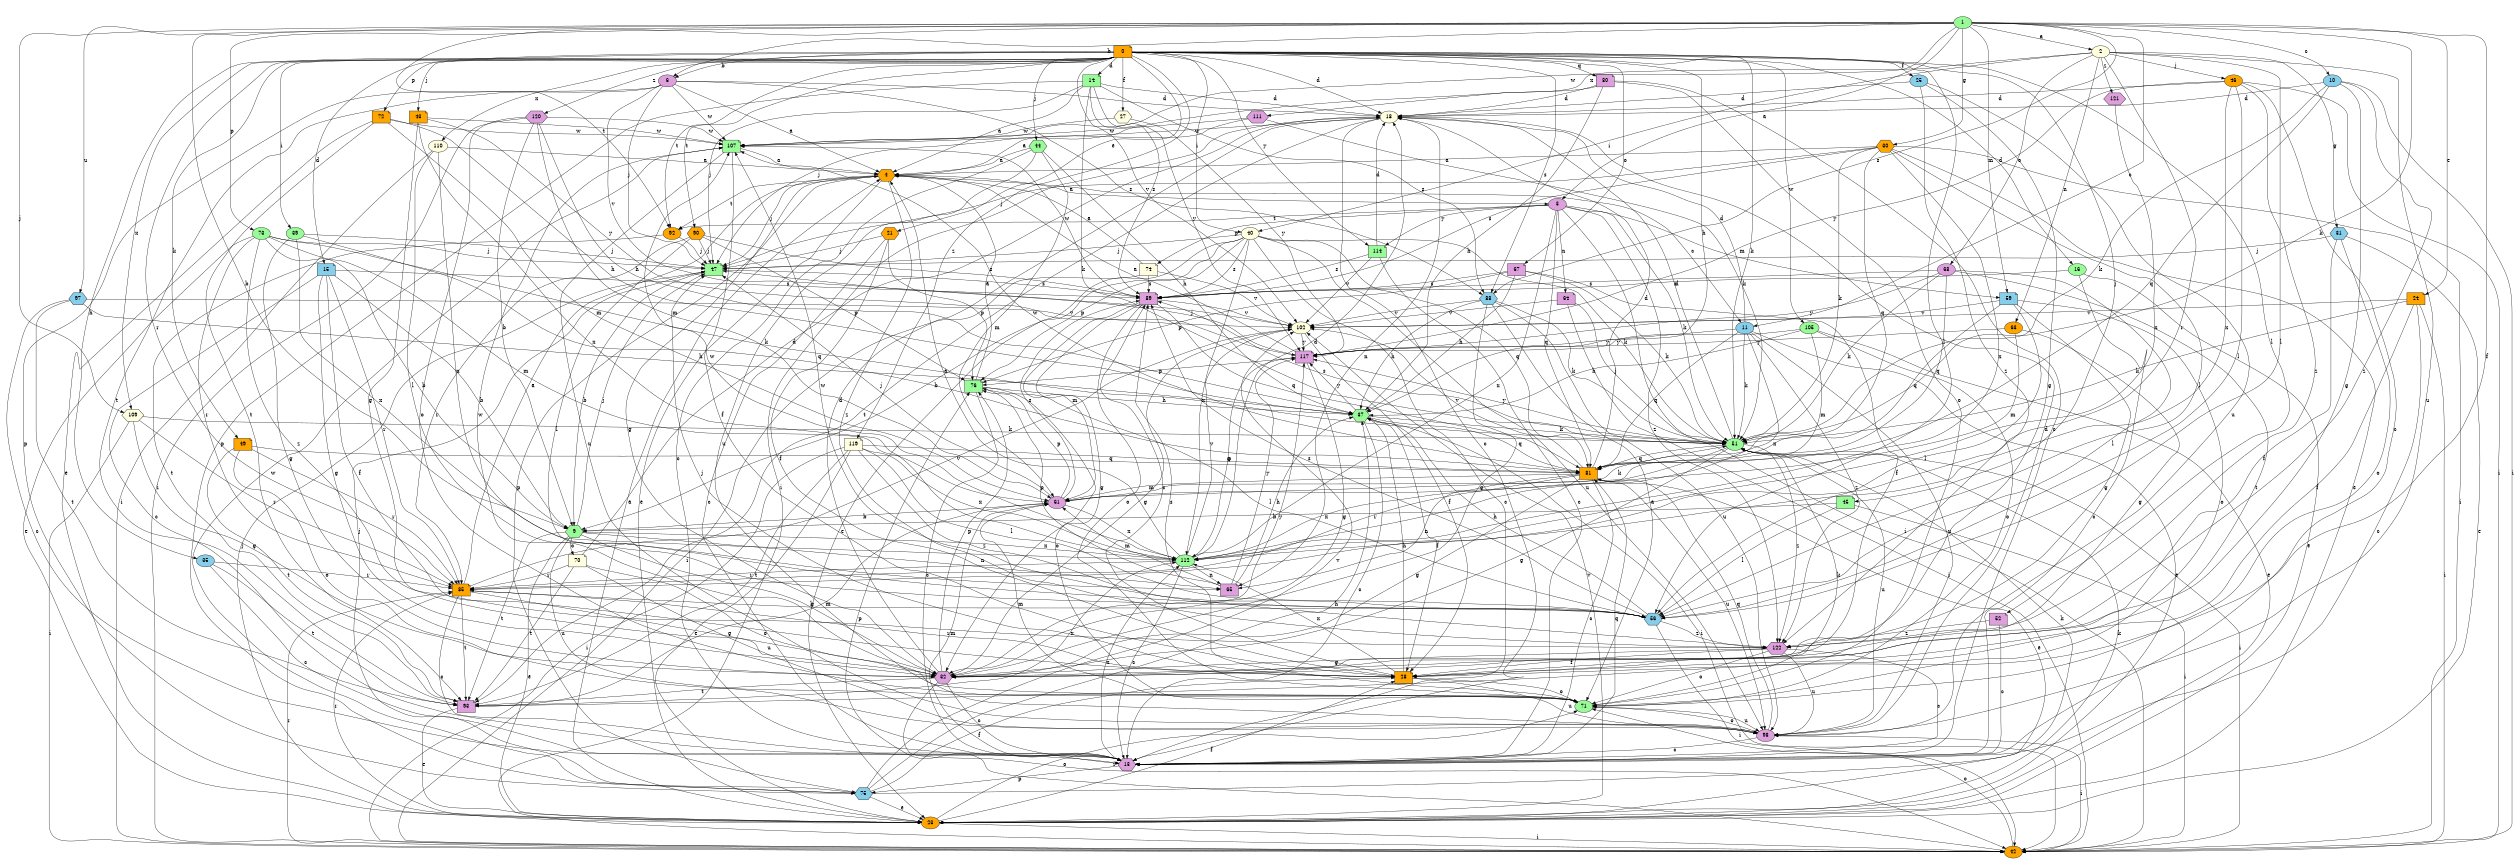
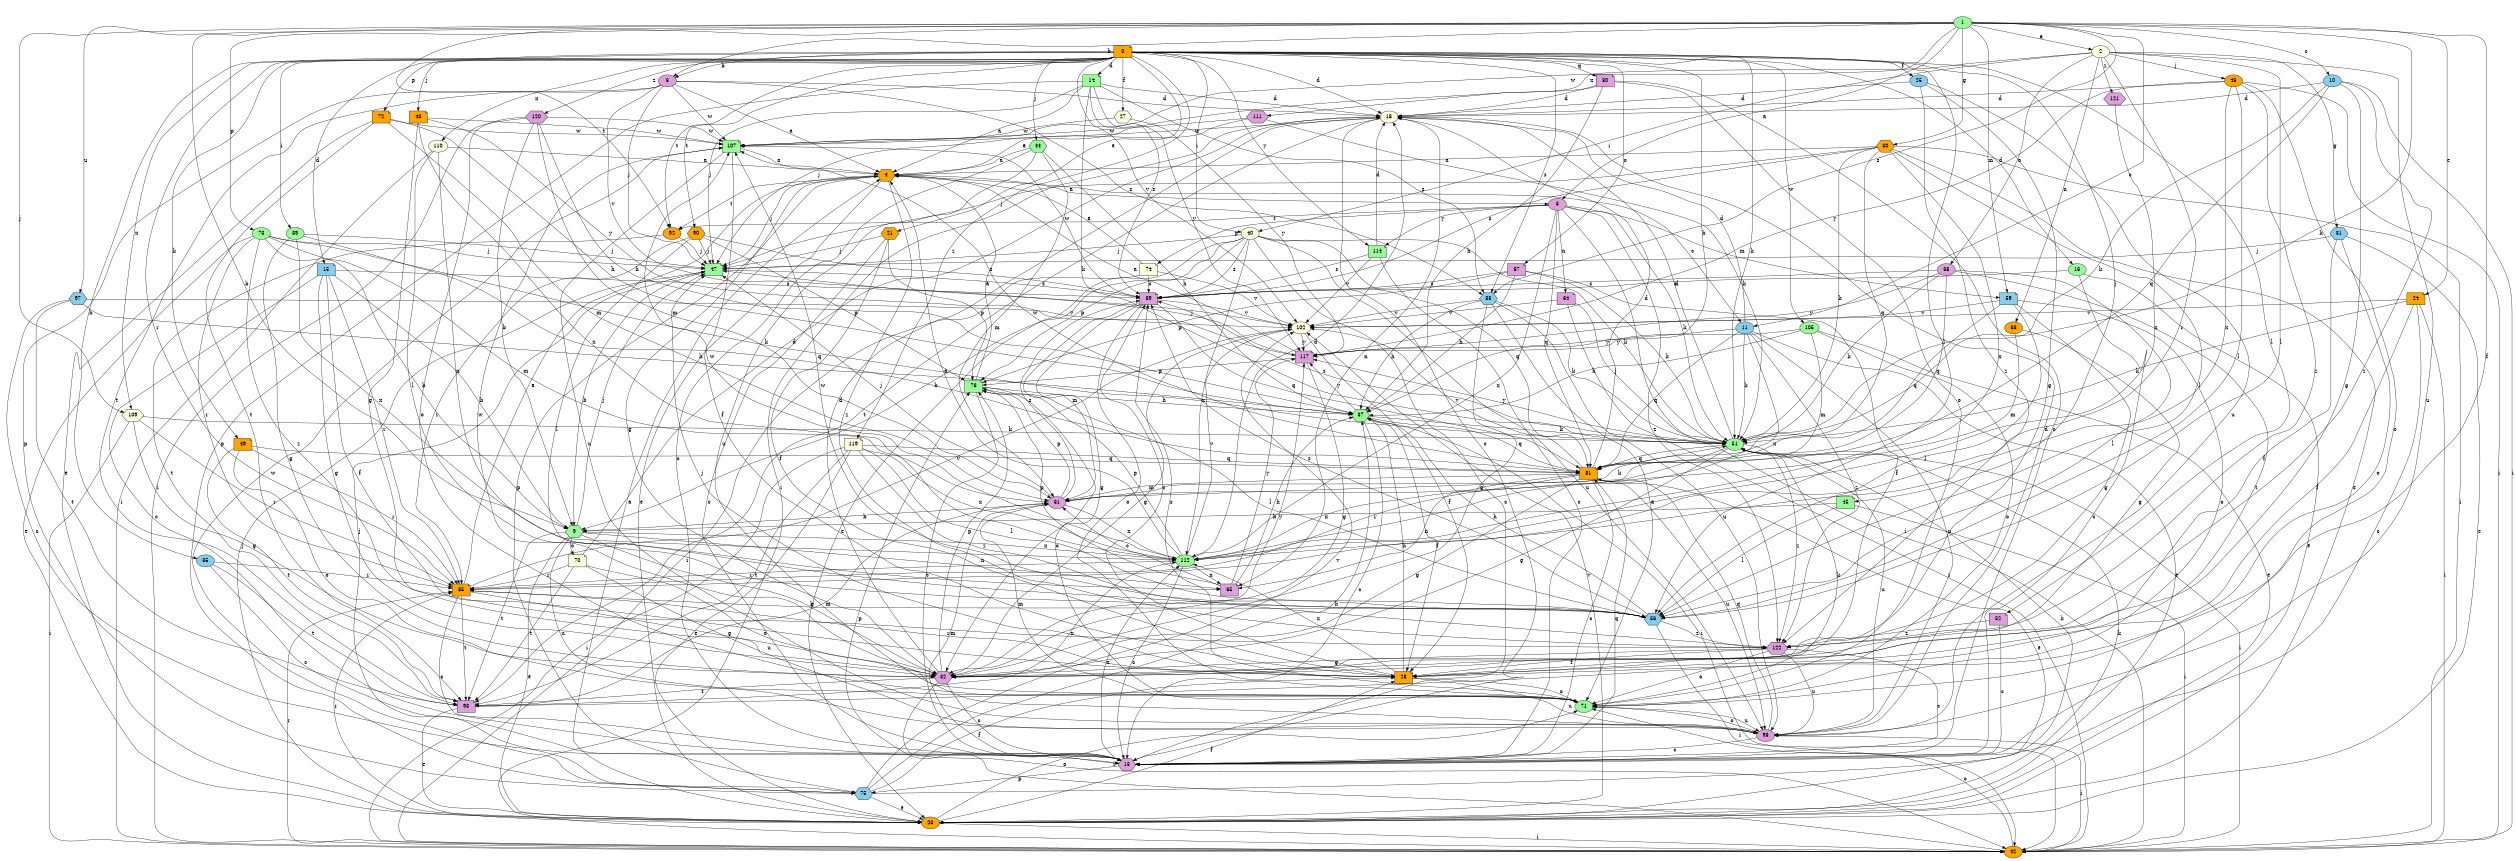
  strict digraph {
    node [fillcolor=plum shape=ellipse style=filled]
    6
    0 [fillcolor=orange shape=note]
    14 [fillcolor=palegreen shape=note]
    15 [fillcolor=skyblue shape=note]
    16 [fillcolor=palegreen]
    18 [fillcolor=lightyellow]
    21 [fillcolor=orange shape=hexagon]
    25 [fillcolor=skyblue]
    27 [fillcolor=lightyellow shape=hexagon]
    35 [fillcolor=skyblue]
    37 [fillcolor=palegreen shape=hexagon]
    39 [fillcolor=palegreen]
    40 [fillcolor=lightyellow]
    43 [fillcolor=orange shape=note]
    44 [fillcolor=palegreen shape=hexagon]
    45 [fillcolor=palegreen shape=note]
    49 [fillcolor=orange shape=note]
    51 [fillcolor=palegreen]
    52 [shape=note]
    56 [fillcolor=skyblue shape=hexagon]
    67 [shape=note]
    72 [fillcolor=orange shape=note]
    80 [shape=note]
    85 [fillcolor=orange shape=note]
    88 [fillcolor=skyblue shape=hexagon]
    90 [fillcolor=orange shape=hexagon]
    92 [fillcolor=orange]
    102 [fillcolor=lightyellow]
    105 [fillcolor=palegreen]
    109 [fillcolor=lightyellow shape=hexagon]
    110 [fillcolor=lightyellow]
    114 [fillcolor=palegreen shape=note]
    119 [fillcolor=lightyellow shape=note]
    120 [shape=hexagon]
    107 [fillcolor=palegreen shape=note]
    4 [fillcolor=orange shape=hexagon]
    47 [fillcolor=palegreen shape=note]
    75 [fillcolor=skyblue shape=hexagon]
    93 [shape=note]
    117 [shape=note]
    89 [shape=note]
    9 [fillcolor=palegreen shape=hexagon]
    28 [fillcolor=orange shape=note]
    32 [shape=hexagon]
    13 [shape=hexagon]
    23 [fillcolor=orange]
    42 [fillcolor=orange]
    65 [shape=note]
    76 [fillcolor=palegreen shape=note]
    98
    122 [shape=hexagon]
    81 [fillcolor=orange shape=note]
    112 [fillcolor=palegreen]
    61
    71 [fillcolor=palegreen]
    1 [fillcolor=palegreen]
    2 [fillcolor=lightyellow]
    3
    10 [fillcolor=skyblue]
    11 [fillcolor=skyblue]
    n61 [fillcolor=orange label=24 shape=note]
    30 [fillcolor=orange shape=hexagon]
    59 [fillcolor=skyblue shape=note]
    73 [fillcolor=palegreen]
    97 [fillcolor=skyblue shape=hexagon]
    46 [fillcolor=orange]
    31 [fillcolor=skyblue shape=hexagon]
    63 [fillcolor=orange]
    68
    111 [shape=hexagon]
    121 [shape=hexagon]
    64 [shape=note]
    74 [fillcolor=lightyellow shape=note]
    70 [fillcolor=lightyellow shape=note]
    6 -> 18 [label=d]
    6 -> 88 [label=s]
    6 -> 102 [label=v]
    6 -> 107 [label=w]
    6 -> 4 [label=a]
    6 -> 47 [label=j]
    6 -> 75 [label=p]
    6 -> 93 [label=t]
    0 -> 6 [label=b]
    0 -> 14 [label=d]
    0 -> 15 [label=d]
    0 -> 16 [label=d]
    0 -> 18 [label=d]
    0 -> 21 [label=e]
    0 -> 25 [label=f]
    0 -> 27 [label=f]
    0 -> 35 [label=h]
    0 -> 37 [label=h]
    0 -> 39 [label=i]
    0 -> 40 [label=i]
    0 -> 43 [label=j]
    0 -> 44 [label=j]
    0 -> 45 [label=j]
    0 -> 49 [label=k]
    0 -> 51 [label=k]
    0 -> 52 [label=l]
    0 -> 56 [label=l]
    0 -> 67 [label=o]
    0 -> 72 [label=p]
    0 -> 80 [label=q]
    0 -> 85 [label=r]
    0 -> 88 [label=s]
    0 -> 90 [label=t]
    0 -> 92 [label=t]
    0 -> 102 [label=v]
    0 -> 105 [label=w]
    0 -> 109 [label=x]
    0 -> 110 [label=x]
    0 -> 114 [label=y]
    0 -> 119 [label=z]
    0 -> 120 [label=z]
    14 -> 18 [label=d]
    14 -> 51 [label=k]
    14 -> 88 [label=s]
    14 -> 4 [label=a]
    14 -> 47 [label=j]
    14 -> 75 [label=p]
    14 -> 117 [label=y]
    14 -> 89 [label=s]
    15 -> 85 [label=r]
    15 -> 89 [label=s]
    15 -> 9 [label=b]
    15 -> 28 [label=f]
    15 -> 32 [label=g]
    15 -> 13 [label=c]
    16 -> 89 [label=s]
    16 -> 13 [label=c]
    16 -> 23 [label=e]
    18 -> 107 [label=w]
    18 -> 93 [label=t]
    18 -> 13 [label=c]
    18 -> 42 [label=i]
    18 -> 65 [label=n]
    21 -> 47 [label=j]
    21 -> 28 [label=f]
    21 -> 13 [label=c]
    21 -> 76 [label=p]
    25 -> 18 [label=d]
    25 -> 32 [label=g]
    25 -> 98 [label=u]
    25 -> 122 [label=z]
    27 -> 107 [label=w]
    27 -> 117 [label=y]
    35 -> 85 [label=r]
    35 -> 93 [label=t]
    35 -> 13 [label=c]
    37 -> 51 [label=k]
    37 -> 117 [label=y]
    37 -> 28 [label=f]
    37 -> 13 [label=c]
    37 -> 42 [label=i]
    37 -> 81 [label=q]
    39 -> 47 [label=j]
    39 -> 32 [label=g]
    39 -> 81 [label=q]
    39 -> 112 [label=x]
    40 -> 51 [label=k]
    40 -> 47 [label=j]
    40 -> 89 [label=s]
    40 -> 9 [label=b]
    40 -> 13 [label=c]
    40 -> 23 [label=e]
    40 -> 76 [label=p]
    40 -> 98 [label=u]
    40 -> 81 [label=q]
    40 -> 112 [label=x]
    43 -> 107 [label=w]
    43 -> 117 [label=y]
    43 -> 32 [label=g]
    43 -> 112 [label=x]
    44 -> 37 [label=h]
    44 -> 4 [label=a]
    44 -> 13 [label=c]
    44 -> 98 [label=u]
    44 -> 61 [label=m]
    45 -> 56 [label=l]
    45 -> 9 [label=b]
    45 -> 42 [label=i]
    49 -> 85 [label=r]
    49 -> 93 [label=t]
    49 -> 81 [label=q]
    49 -> 71 [label=o]
    51 -> 18 [label=d]
    51 -> 85 [label=r]
    51 -> 117 [label=y]
    51 -> 89 [label=s]
    51 -> 32 [label=g]
    51 -> 42 [label=i]
    51 -> 98 [label=u]
    51 -> 122 [label=z]
    51 -> 81 [label=q]
    52 -> 13 [label=c]
    52 -> 122 [label=z]
    56 -> 37 [label=h]
    56 -> 107 [label=w]
    56 -> 89 [label=s]
    56 -> 42 [label=i]
    56 -> 122 [label=z]
    67 -> 37 [label=h]
    67 -> 51 [label=k]
    67 -> 89 [label=s]
    67 -> 28 [label=f]
    67 -> 76 [label=p]
    72 -> 37 [label=h]
    72 -> 107 [label=w]
    72 -> 93 [label=t]
    72 -> 23 [label=e]
    72 -> 61 [label=m]
    80 -> 18 [label=d]
    80 -> 37 [label=h]
    80 -> 47 [label=j]
    80 -> 13 [label=c]
    80 -> 71 [label=o]
    85 -> 56 [label=l]
    85 -> 102 [label=v]
    85 -> 4 [label=a]
    85 -> 93 [label=t]
    85 -> 32 [label=g]
    85 -> 13 [label=c]
    88 -> 37 [label=h]
    88 -> 51 [label=k]
    88 -> 102 [label=v]
    88 -> 32 [label=g]
    88 -> 98 [label=u]
    88 -> 71 [label=a]
    90 -> 56 [label=l]
    90 -> 85 [label=r]
    90 -> 47 [label=j]
    90 -> 89 [label=s]
    90 -> 76 [label=p]
    92 -> 47 [label=j]
    92 -> 93 [label=t]
    102 -> 117 [label=y]
    102 -> 28 [label=f]
    102 -> 32 [label=g]
    105 -> 37 [label=h]
    105 -> 117 [label=y]
    105 -> 23 [label=e]
    105 -> 61 [label=m]
    105 -> 71 [label=o]
    109 -> 51 [label=k]
    109 -> 85 [label=r]
    109 -> 32 [label=g]
    109 -> 42 [label=i]
    110 -> 56 [label=l]
    110 -> 4 [label=a]
    110 -> 42 [label=i]
    110 -> 65 [label=n]
    114 -> 18 [label=d]
    114 -> 102 [label=v]
    114 -> 89 [label=s]
    114 -> 13 [label=c]
    119 -> 56 [label=l]
    119 -> 93 [label=t]
    119 -> 23 [label=e]
    119 -> 42 [label=i]
    119 -> 122 [label=z]
    119 -> 81 [label=q]
    119 -> 112 [label=x]
    120 -> 37 [label=h]
    120 -> 107 [label=w]
    120 -> 9 [label=b]
    120 -> 42 [label=i]
    120 -> 61 [label=m]
    120 -> 71 [label=o]
    107 -> 4 [label=a]
    107 -> 28 [label=f]
    107 -> 98 [label=u]
    4 -> 92 [label=t]
    4 -> 47 [label=j]
    4 -> 75 [label=p]
    4 -> 32 [label=g]
    4 -> 23 [label=e]
    4 -> 122 [label=z]
    4 -> 3 [label=a]
    4 -> 11 [label=c]
    47 -> 89 [label=s]
    47 -> 9 [label=b]
    75 -> 37 [label=h]
    75 -> 51 [label=k]
    75 -> 102 [label=v]
    75 -> 107 [label=w]
    75 -> 47 [label=j]
    75 -> 28 [label=f]
    75 -> 23 [label=e]
    93 -> 23 [label=e]
    93 -> 112 [label=x]
    93 -> 61 [label=m]
    117 -> 4 [label=a]
    117 -> 47 [label=j]
    117 -> 32 [label=g]
    117 -> 76 [label=p]
    89 -> 102 [label=v]
    89 -> 107 [label=w]
    89 -> 32 [label=g]
    89 -> 81 [label=q]
    89 -> 61 [label=m]
    89 -> 71 [label=o]
    9 -> 47 [label=j]
    9 -> 93 [label=t]
    9 -> 32 [label=g]
    9 -> 23 [label=e]
    9 -> 65 [label=n]
    9 -> 98 [label=u]
    9 -> 112 [label=x]
    9 -> 70 [label=o]
    28 -> 37 [label=h]
    28 -> 85 [label=r]
    28 -> 47 [label=j]
    28 -> 89 [label=s]
    28 -> 98 [label=u]
    28 -> 112 [label=x]
    28 -> 71 [label=o]
    32 -> 18 [label=d]
    32 -> 107 [label=w]
    32 -> 93 [label=t]
    32 -> 117 [label=y]
    32 -> 13 [label=c]
    32 -> 42 [label=i]
    32 -> 76 [label=p]
    13 -> 75 [label=p]
    13 -> 81 [label=q]
    13 -> 112 [label=x]
    13 -> 61 [label=m]
    23 -> 51 [label=k]
    23 -> 85 [label=r]
    23 -> 102 [label=v]
    23 -> 4 [label=a]
    23 -> 47 [label=j]
    23 -> 28 [label=f]
    23 -> 42 [label=i]
    23 -> 71 [label=o]
    42 -> 85 [label=r]
    42 -> 76 [label=p]
    42 -> 71 [label=o]
    65 -> 37 [label=h]
    65 -> 117 [label=y]
    65 -> 76 [label=p]
-   65 -> 61 [label=m]
+   65 -> 61 [label=c]
    76 -> 37 [label=h]
    76 -> 56 [label=l]
    76 -> 4 [label=a]
    76 -> 13 [label=c]
    76 -> 71 [label=o]
    98 -> 18 [label=d]
    98 -> 13 [label=c]
    98 -> 42 [label=i]
    98 -> 81 [label=q]
    98 -> 71 [label=o]
    122 -> 28 [label=f]
    122 -> 32 [label=g]
    122 -> 13 [label=c]
    122 -> 98 [label=u]
    122 -> 71 [label=o]
    81 -> 18 [label=d]
    81 -> 102 [label=v]
    81 -> 107 [label=w]
    81 -> 32 [label=g]
    81 -> 13 [label=c]
    81 -> 23 [label=e]
    81 -> 65 [label=n]
    81 -> 98 [label=u]
    81 -> 112 [label=x]
    81 -> 61 [label=m]
    112 -> 18 [label=d]
    112 -> 85 [label=r]
    112 -> 102 [label=v]
    112 -> 107 [label=w]
    112 -> 4 [label=a]
    112 -> 13 [label=c]
    112 -> 65 [label=n]
-   112 -> 117 [label=p]
+   112 -> 76 [label=p]
    61 -> 51 [label=k]
    61 -> 47 [label=j]
    61 -> 89 [label=s]
    61 -> 9 [label=b]
    61 -> 76 [label=p]
    61 -> 112 [label=x]
    71 -> 51 [label=k]
    71 -> 89 [label=s]
    71 -> 98 [label=u]
    71 -> 61 [label=m]
    1 -> 6 [label=b]
    1 -> 51 [label=k]
    1 -> 88 [label=s]
    1 -> 92 [label=t]
    1 -> 109 [label=j]
    1 -> 107 [label=w]
    1 -> 9 [label=b]
    1 -> 28 [label=f]
    1 -> 2 [label=a]
    1 -> 3 [label=a]
    1 -> 10 [label=c]
    1 -> 11 [label=c]
    1 -> n61 [label=e]
    1 -> 30 [label=g]
    1 -> 59 [label=m]
    1 -> 73 [label=p]
    1 -> 97 [label=u]
    2 -> 40 [label=i]
    2 -> 56 [label=l]
    2 -> 85 [label=r]
    2 -> 98 [label=u]
    2 -> 46 [label=j]
    2 -> 31 [label=g]
    2 -> 63 [label=n]
    2 -> 68 [label=o]
    2 -> 111 [label=x]
    2 -> 121 [label=z]
    3 -> 51 [label=k]
    3 -> 92 [label=t]
    3 -> 114 [label=y]
    3 -> 42 [label=i]
    3 -> 122 [label=z]
    3 -> 81 [label=q]
    3 -> 112 [label=x]
    3 -> 59 [label=m]
    3 -> 64 [label=n]
    3 -> 74 [label=p]
    10 -> 18 [label=d]
    10 -> 51 [label=k]
    10 -> 32 [label=g]
    10 -> 42 [label=i]
    10 -> 122 [label=z]
    10 -> 81 [label=q]
    11 -> 18 [label=d]
    11 -> 51 [label=k]
    11 -> 117 [label=y]
    11 -> 23 [label=e]
    11 -> 98 [label=u]
    11 -> 122 [label=z]
    11 -> 81 [label=q]
    11 -> 112 [label=x]
    n61 -> 51 [label=k]
    n61 -> 102 [label=v]
    n61 -> 28 [label=f]
    n61 -> 13 [label=c]
    n61 -> 42 [label=i]
    30 -> 51 [label=k]
    30 -> 56 [label=l]
    30 -> 4 [label=a]
    30 -> 47 [label=j]
    30 -> 89 [label=s]
    30 -> 23 [label=e]
    30 -> 42 [label=i]
    30 -> 81 [label=q]
    30 -> 112 [label=x]
    59 -> 56 [label=l]
    59 -> 102 [label=v]
    59 -> 32 [label=g]
    59 -> 81 [label=q]
    59 -> 71 [label=o]
    73 -> 51 [label=k]
    73 -> 85 [label=r]
    73 -> 47 [label=j]
    73 -> 9 [label=b]
    73 -> 23 [label=e]
    73 -> 122 [label=z]
    73 -> 61 [label=m]
    97 -> 37 [label=h]
    97 -> 102 [label=v]
    97 -> 93 [label=t]
    97 -> 13 [label=c]
    46 -> 18 [label=d]
    46 -> 56 [label=l]
    46 -> 117 [label=y]
    46 -> 13 [label=c]
    46 -> 42 [label=i]
    46 -> 122 [label=z]
    46 -> 112 [label=x]
    31 -> 47 [label=j]
    31 -> 28 [label=f]
    31 -> 23 [label=e]
    31 -> 71 [label=o]
-   63 -> 117 [label=y]
    63 -> 32 [label=g]
    63 -> 61 [label=m]
    68 -> 51 [label=k]
    68 -> 56 [label=l]
    68 -> 93 [label=t]
    68 -> 117 [label=y]
    68 -> 89 [label=s]
    68 -> 81 [label=q]
    111 -> 51 [label=k]
    111 -> 107 [label=w]
    111 -> 4 [label=a]
    121 -> 112 [label=x]
    64 -> 51 [label=j]
    64 -> 102 [label=v]
    64 -> 42 [label=i]
    74 -> 102 [label=v]
    74 -> 4 [label=a]
    74 -> 89 [label=s]
    74 -> 42 [label=i]
    70 -> 18 [label=d]
    70 -> 85 [label=r]
    70 -> 93 [label=t]
    70 -> 98 [label=u]
    70 -> 71 [label=o]
  }
